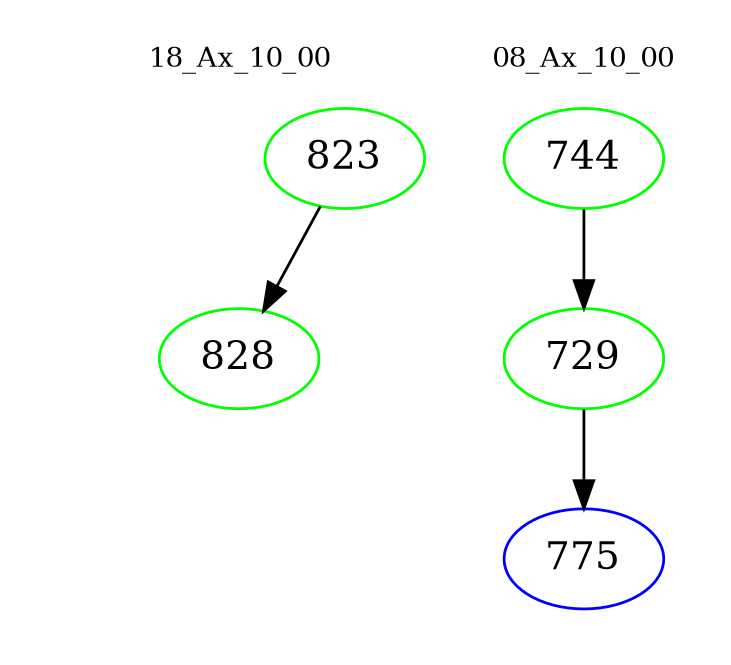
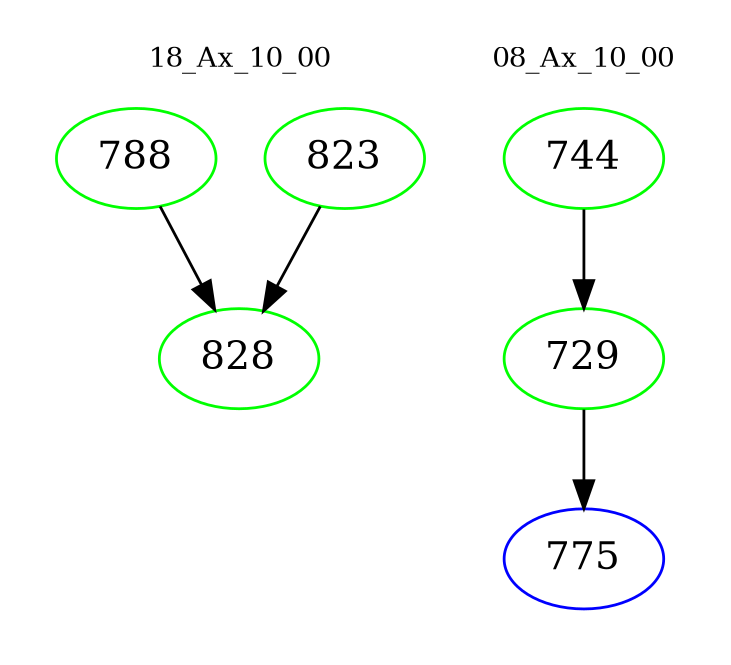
  digraph {
    node [color=green]
    edge [color=black]
    n1 [label=823]
+   n2 [label=788]
    n3 [label=828]
    n4 [label=744]
    n5 [label=729]
    n6 [color=blue label=775]
    subgraph cluster_1 {
      color=white
      fontsize=10
      label="18_Ax_10_00"
      n1
+     n2
      n3
    }
    subgraph cluster_2 {
      color=white
      fontsize=10
      label="08_Ax_10_00"
      n4
      n5
      n6
    }
    n1 -> n3
+   n2 -> n3
    n4 -> n5
    n5 -> n6
  }
